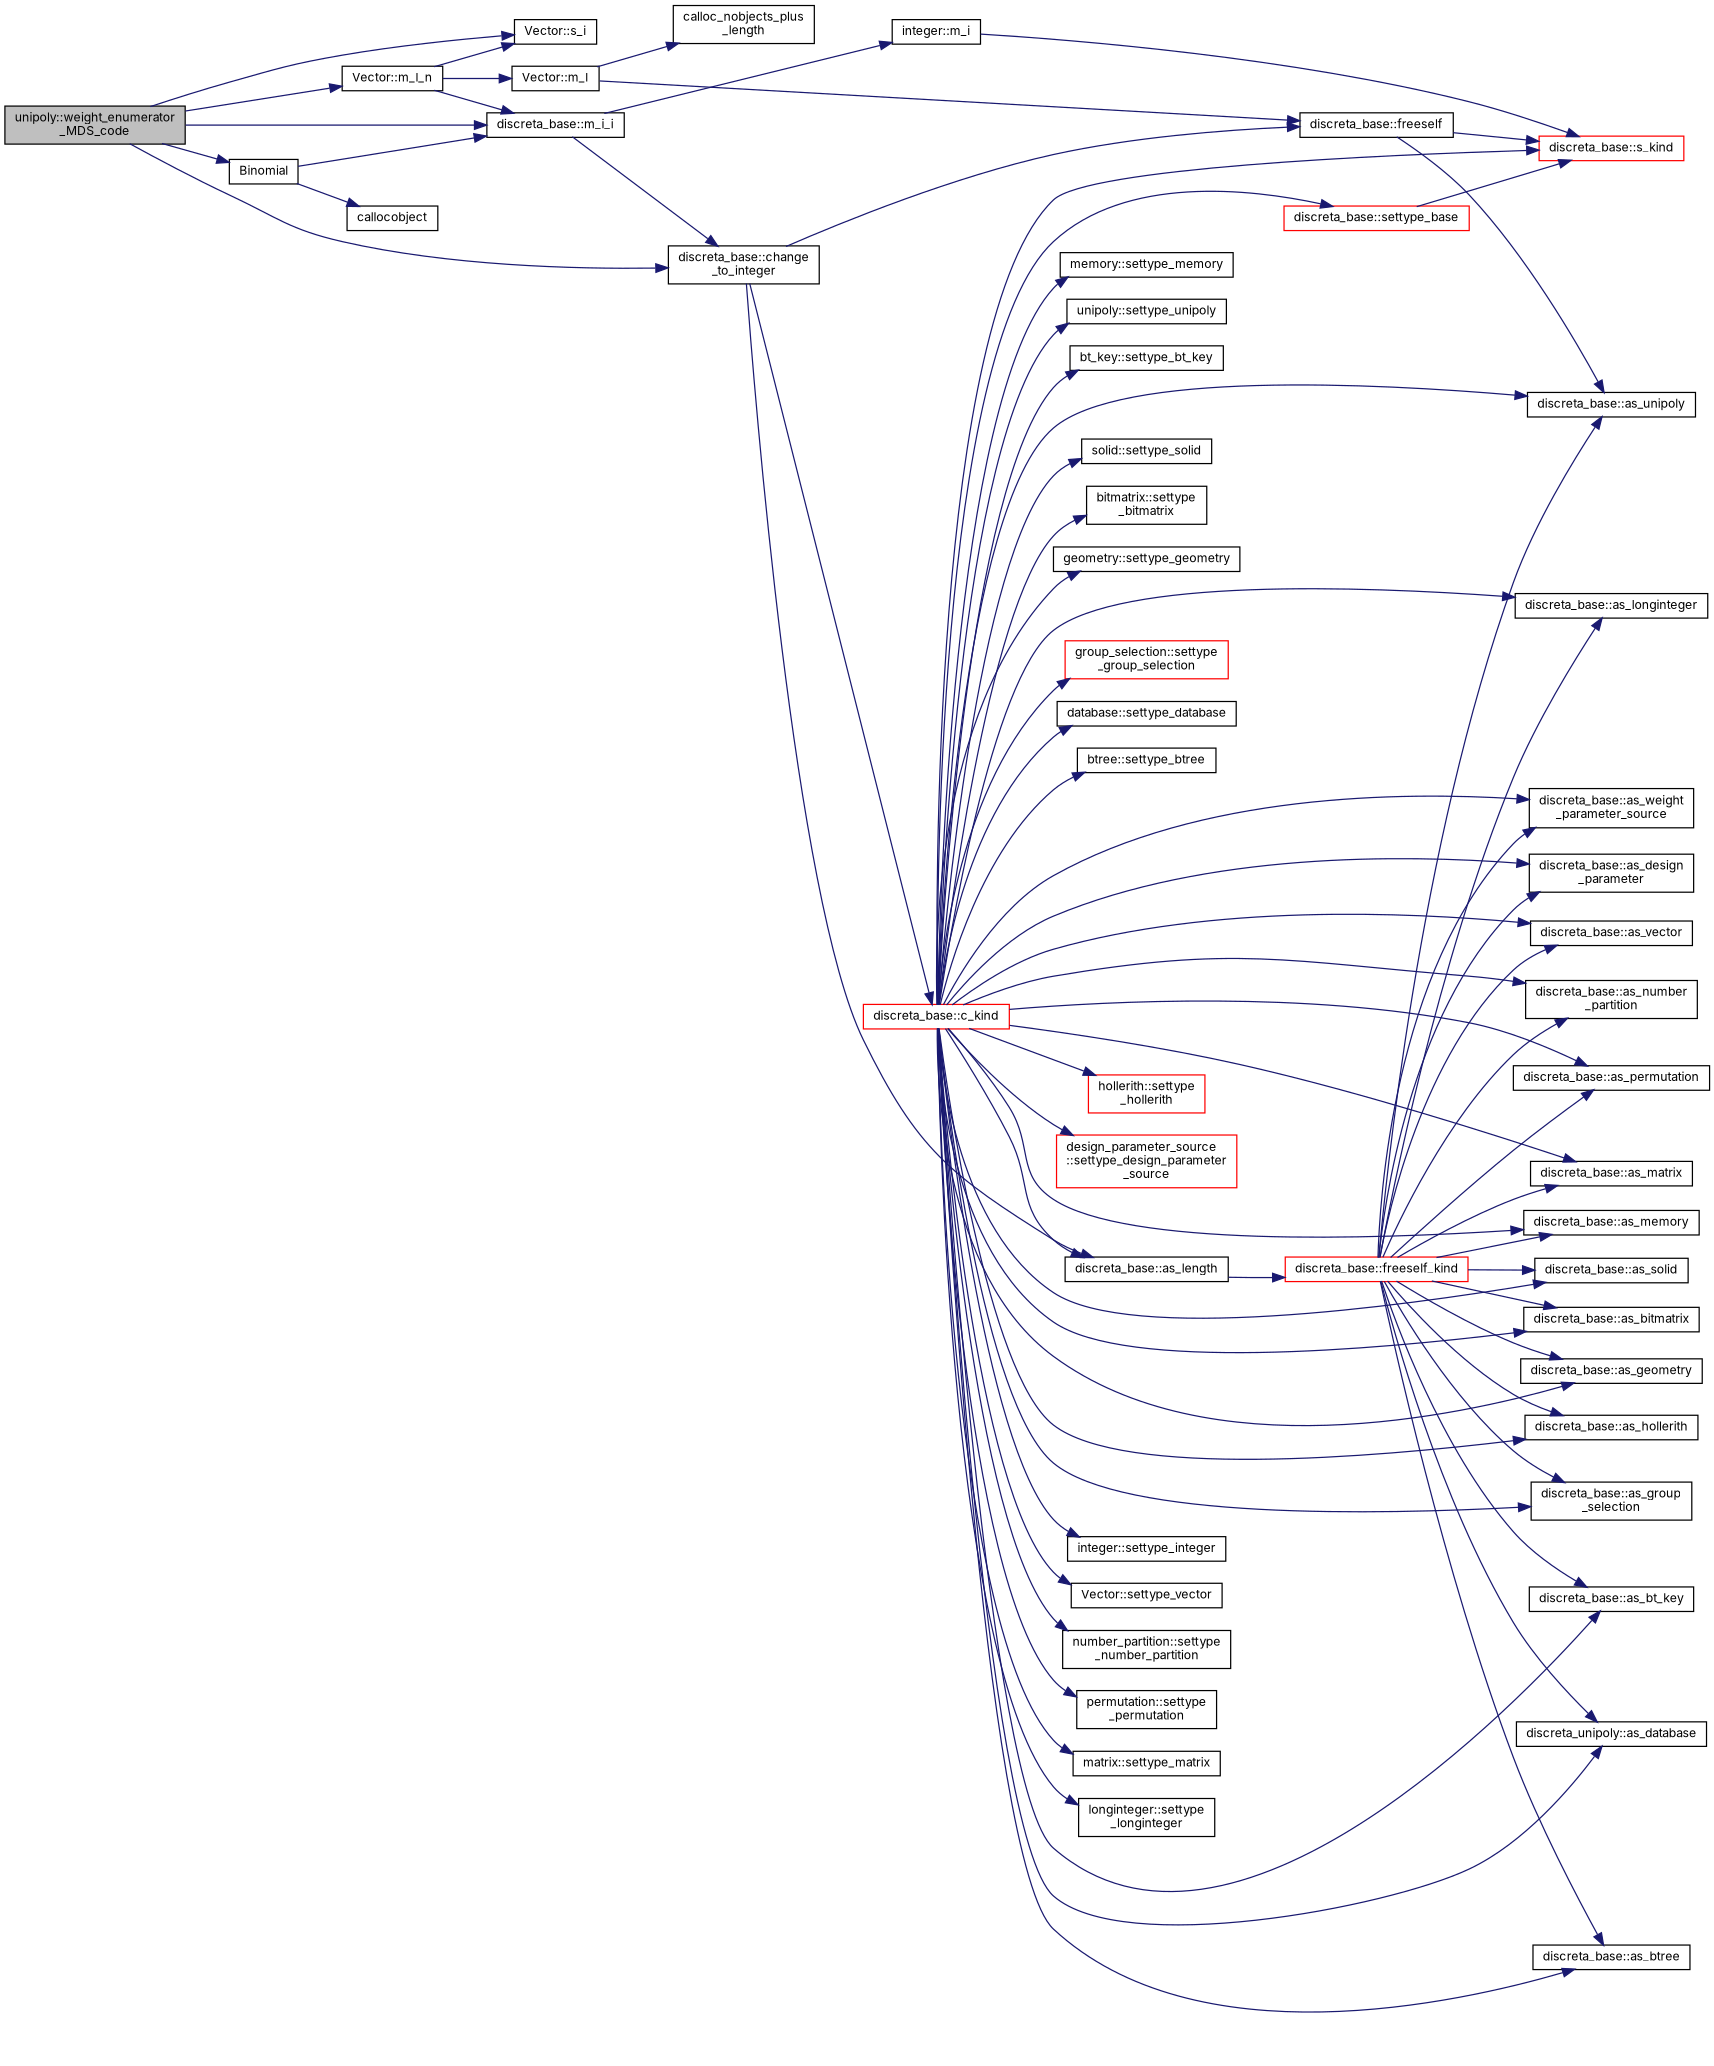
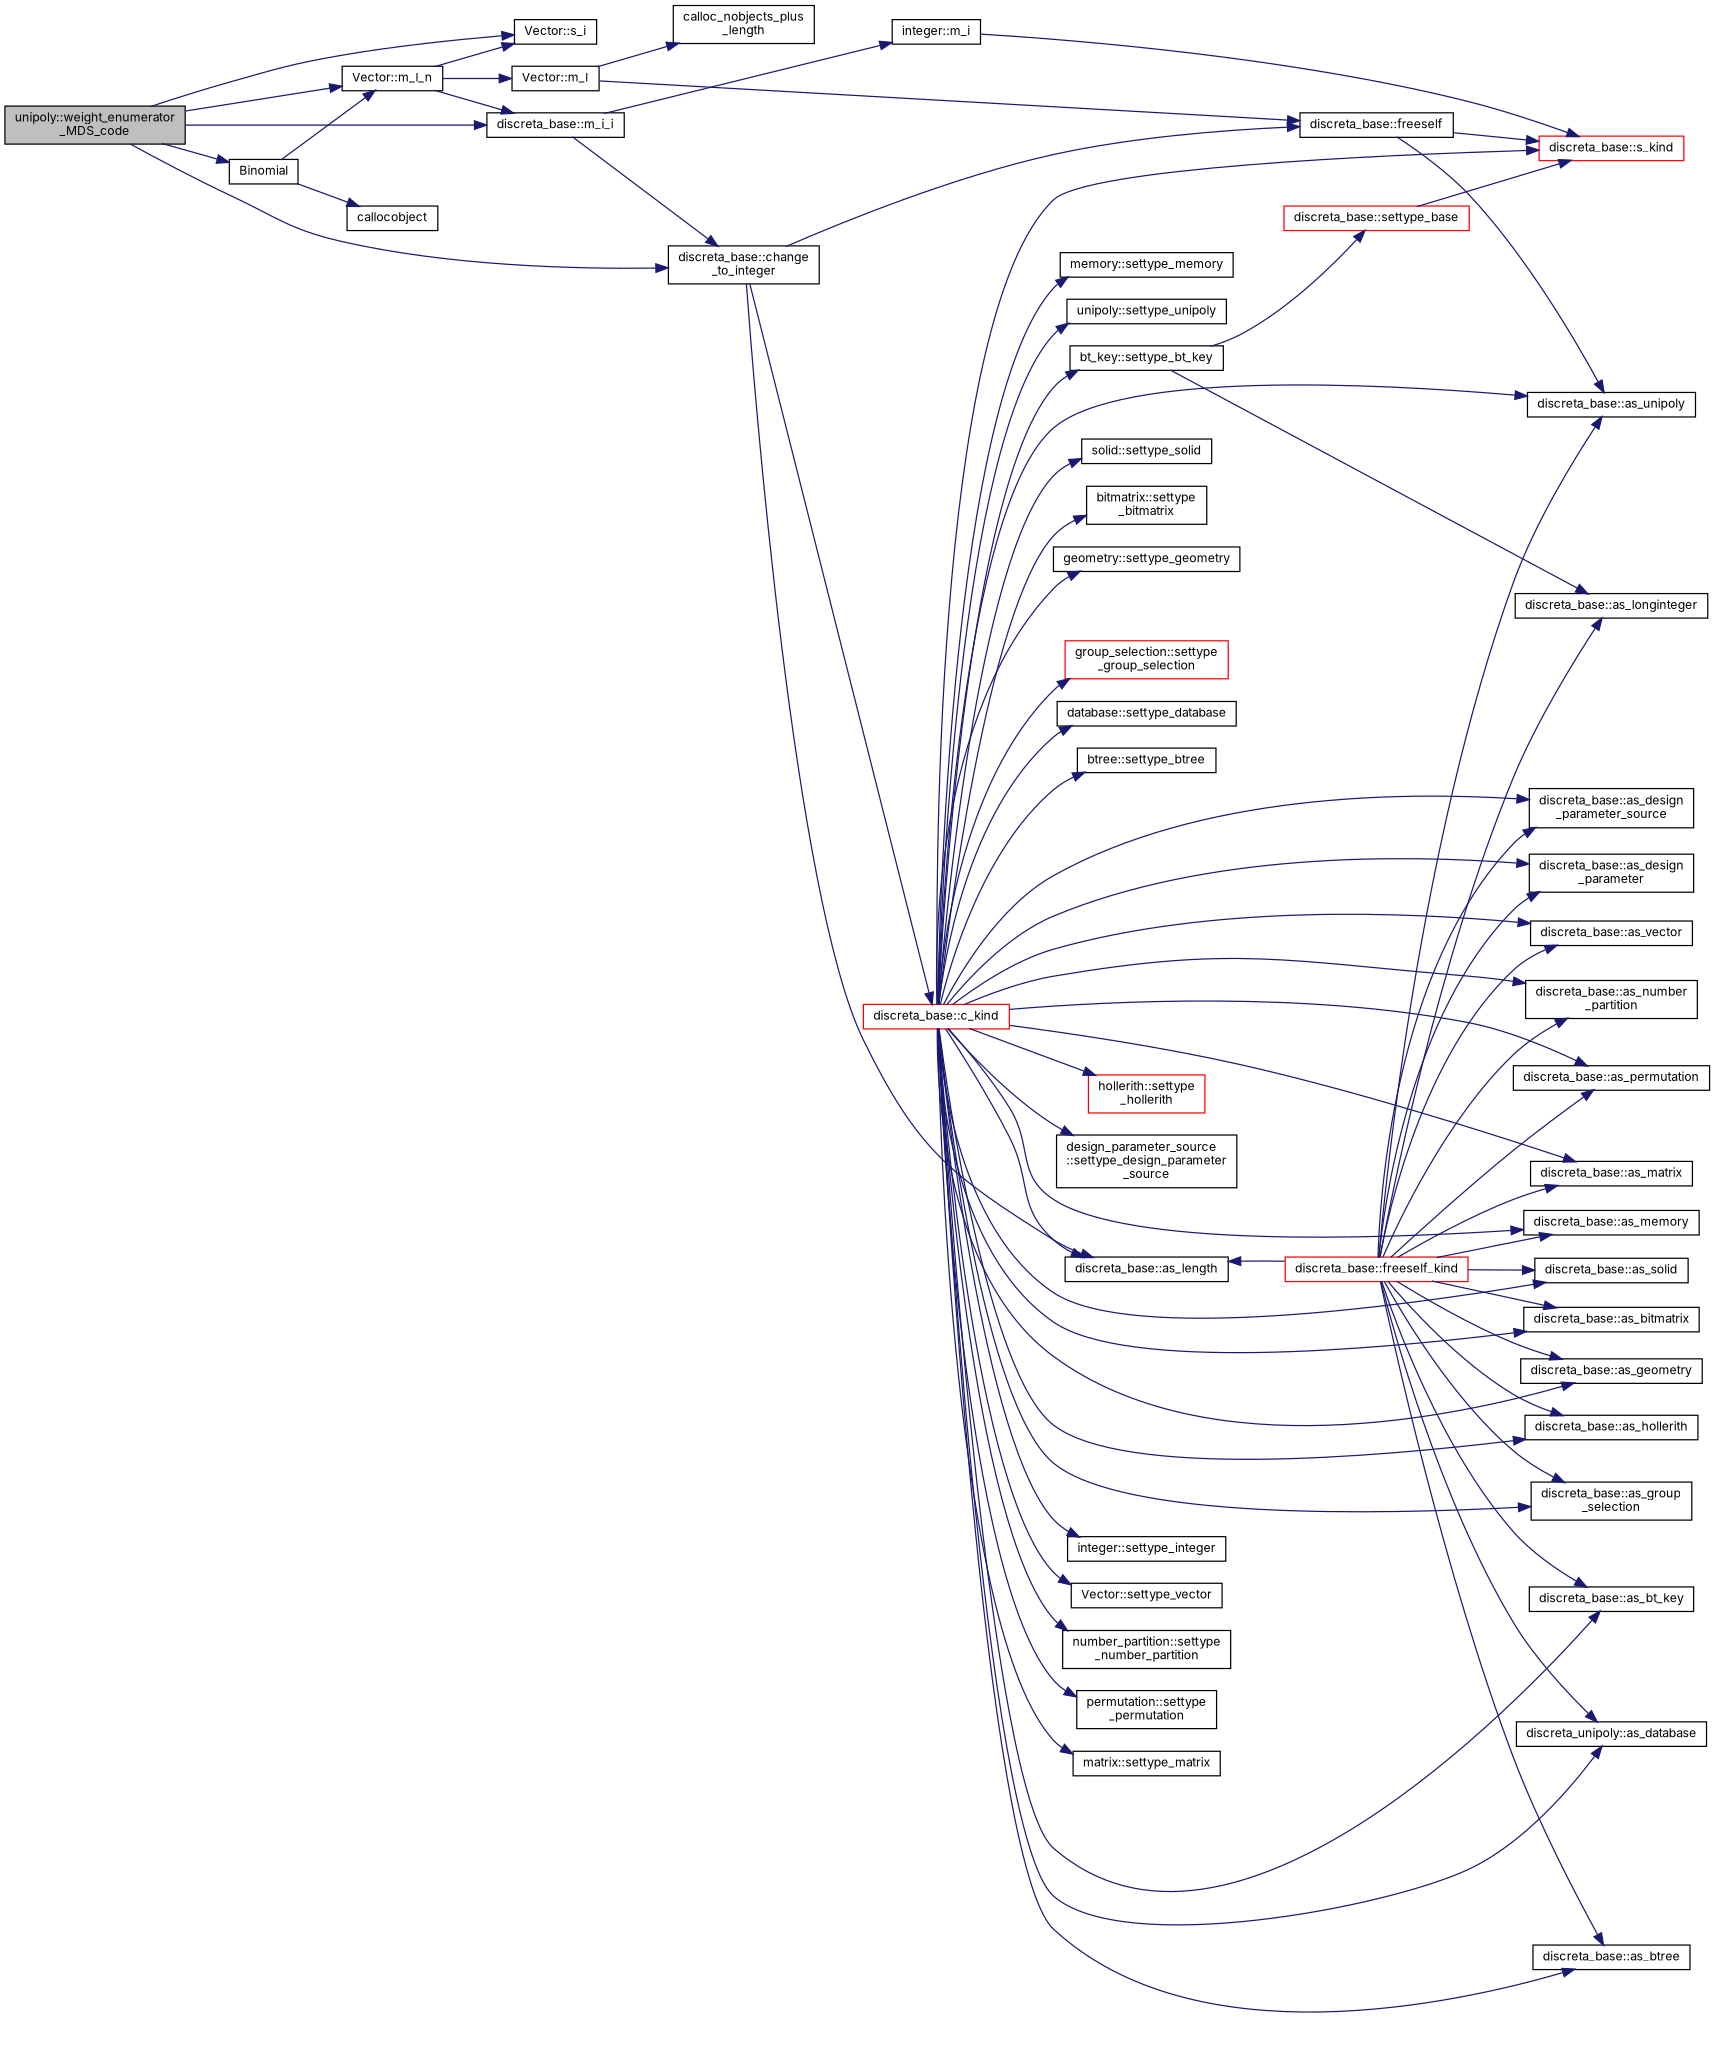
  digraph {
    fontname=Inter
    rankdir=LR
    node [color=black fillcolor=white fontname=Inter fontsize=10 shape=record style=filled]
    edge [color=midnightblue fontname=Inter fontsize=10 labelfontname=Helvetica labelfontsize=10 style=solid]
    n1 [fillcolor=grey75 fontcolor=black height=0.2 label="unipoly::weight_enumerator\l_MDS_code" width=0.4]
    n2 [height=0.2 label="Vector::m_l_n" width=0.4]
    n3 [height=0.2 label="Vector::s_i" width=0.4]
    n4 [height=0.2 label="discreta_base::m_i_i" width=0.4]
    n5 [height=0.2 label="discreta_base::change\l_to_integer" width=0.4]
    n6 [height=0.2 label=Binomial width=0.4]
    n7 [height=0.2 label="Vector::m_l" width=0.4]
    n8 [height=0.2 label="integer::m_i" width=0.4]
    n9 [height=0.2 label="discreta_base::freeself" width=0.4]
    n10 [height=0.2 label="discreta_base::as_length" width=0.4]
    n11 [color=red height=0.2 label="discreta_base::c_kind" width=0.4]
    n12 [height=0.2 label=callocobject width=0.4]
    n13 [height=0.2 label="calloc_nobjects_plus\l_length" width=0.4]
    n14 [color=red height=0.2 label="discreta_base::s_kind" width=0.4]
    n15 [height=0.2 label="discreta_base::as_unipoly" width=0.4]
    n16 [color=red height=0.2 label="discreta_base::freeself_kind" width=0.4]
    n17 [height=0.2 label="discreta_base::as_vector" width=0.4]
    n18 [height=0.2 label="discreta_base::as_number\l_partition" width=0.4]
    n19 [height=0.2 label="discreta_base::as_permutation" width=0.4]
    n20 [height=0.2 label="discreta_base::as_matrix" width=0.4]
    n21 [height=0.2 label="discreta_base::as_longinteger" width=0.4]
    n22 [height=0.2 label="discreta_base::as_memory" width=0.4]
    n23 [height=0.2 label="discreta_base::as_solid" width=0.4]
    n24 [height=0.2 label="discreta_base::as_bitmatrix" width=0.4]
    n25 [height=0.2 label="discreta_base::as_geometry" width=0.4]
    n26 [height=0.2 label="discreta_base::as_hollerith" width=0.4]
    n27 [height=0.2 label="discreta_base::as_group\l_selection" width=0.4]
    n28 [height=0.2 label="discreta_base::as_bt_key" width=0.4]
    n29 [height=0.2 label="discreta_unipoly::as_database" width=0.4]
    n30 [height=0.2 label="discreta_base::as_btree" width=0.4]
-   n31 [height=0.2 label="discreta_base::as_weight\l_parameter_source" width=0.4]
+   n31 [height=0.2 label="discreta_base::as_design\l_parameter_source" width=0.4]
    n32 [height=0.2 label="discreta_base::as_design\l_parameter" width=0.4]
    n33 [color=red height=0.2 label="discreta_base::settype_base" width=0.4]
    n34 [height=0.2 label="integer::settype_integer" width=0.4]
    n35 [height=0.2 label="Vector::settype_vector" width=0.4]
    n36 [height=0.2 label="number_partition::settype\l_number_partition" width=0.4]
    n37 [height=0.2 label="permutation::settype\l_permutation" width=0.4]
    n38 [height=0.2 label="matrix::settype_matrix" width=0.4]
-   n39 [height=0.2 label="longinteger::settype\l_longinteger" width=0.4]
    n40 [height=0.2 label="memory::settype_memory" width=0.4]
    n41 [height=0.2 label="unipoly::settype_unipoly" width=0.4]
    n42 [height=0.2 label="solid::settype_solid" width=0.4]
    n43 [height=0.2 label="bitmatrix::settype\l_bitmatrix" width=0.4]
    n44 [height=0.2 label="geometry::settype_geometry" width=0.4]
    n45 [color=red height=0.2 label="hollerith::settype\l_hollerith" width=0.4]
    n46 [color=red height=0.2 label="group_selection::settype\l_group_selection" width=0.4]
    n47 [height=0.2 label="bt_key::settype_bt_key" width=0.4]
    n48 [height=0.2 label="database::settype_database" width=0.4]
    n49 [height=0.2 label="btree::settype_btree" width=0.4]
-   n50 [color=red height=0.2 label="design_parameter_source\l::settype_design_parameter\l_source" width=0.4]
+   n50 [height=0.2 label="design_parameter_source\l::settype_design_parameter\l_source" width=0.4]
    n1 -> n2
    n1 -> n3
    n1 -> n4
    n1 -> n5
    n1 -> n6
    n2 -> n3
    n2 -> n4
    n2 -> n7
    n4 -> n5
    n4 -> n8
    n5 -> n9
    n5 -> n10
    n5 -> n11
-   n6 -> n4
+   n6 -> n2
    n6 -> n12
    n7 -> n9
    n7 -> n13
    n8 -> n14
    n9 -> n14
    n9 -> n15
    n11 -> n10
    n11 -> n14
    n11 -> n15
    n11 -> n17
    n11 -> n18
    n11 -> n19
    n11 -> n20
-   n11 -> n21
+   n47 -> n21
    n11 -> n22
    n11 -> n23
    n11 -> n24
    n11 -> n25
    n11 -> n26
    n11 -> n27
    n11 -> n28
    n11 -> n29
    n11 -> n30
    n11 -> n31
    n11 -> n32
-   n11 -> n33
+   n47 -> n33
    n11 -> n34
    n11 -> n35
    n11 -> n36
    n11 -> n37
    n11 -> n38
-   n11 -> n39
    n11 -> n40
    n11 -> n41
    n11 -> n42
    n11 -> n43
    n11 -> n44
    n11 -> n45
    n11 -> n46
    n11 -> n47
    n11 -> n48
    n11 -> n49
    n11 -> n50
-   n10 -> n16
+   n16 -> n10
    n16 -> n15
    n16 -> n17
    n16 -> n18
    n16 -> n19
    n16 -> n20
    n16 -> n21
    n16 -> n22
    n16 -> n23
    n16 -> n24
    n16 -> n25
    n16 -> n26
    n16 -> n27
    n16 -> n28
    n16 -> n29
    n16 -> n30
    n16 -> n31
    n16 -> n32
    n33 -> n14
  }
